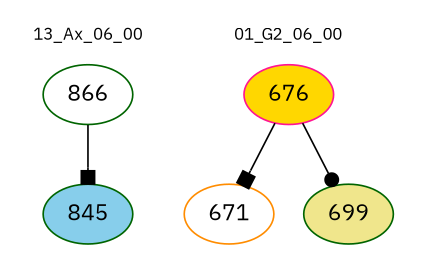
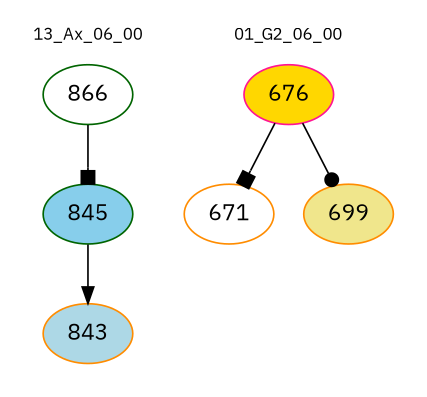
  digraph {
    fontname="IBM Plex Sans"
    node [color=darkgreen fillcolor=white fontname="IBM Plex Sans" style=filled]
    edge [arrowhead=box color=black fontname="IBM Plex Sans"]
    n1 [fillcolor=skyblue label=845]
+   n2 [color=darkorange fillcolor=lightblue label=843]
    n3 [label=866]
    n4 [color=deeppink fillcolor=gold label=676]
    n5 [color=darkorange label=671]
-   n6 [fillcolor=khaki label=699]
+   n6 [color=darkorange fillcolor=khaki label=699]
    subgraph cluster_1 {
      color=white
      fontsize=10
      label="13_Ax_06_00"
      n1
+     n2
      n3
    }
    subgraph cluster_2 {
      color=white
      fontsize=10
      label="01_G2_06_00"
      n4
      n5
      n6
    }
+   n1 -> n2 [arrowhead=normal]
    n3 -> n1
    n4 -> n5
    n4 -> n6 [arrowhead=dot]
  }
